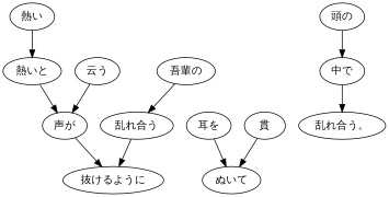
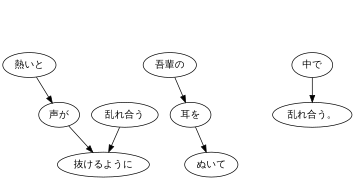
  digraph {
-   n1 [label="熱い"]
    n2 [label="熱いと"]
    n3 [label="声が"]
-   n4 [label="云う"]
    n5 [label="抜けるように"]
    n6 [label="吾輩の"]
    n7 [label="耳を"]
    n8 [label="ぬいて"]
-   n9 [label="貫"]
    n10 [label="乱れ合う"]
    n11 [label="乱れ合う。"]
-   n12 [label="頭の"]
    n13 [label="中で"]
-   n1 -> n2
    n2 -> n3
    n3 -> n5
-   n4 -> n3
-   n6 -> n10
+   n6 -> n7
    n7 -> n8
-   n9 -> n8
    n10 -> n5
-   n12 -> n13
    n13 -> n11
  }
